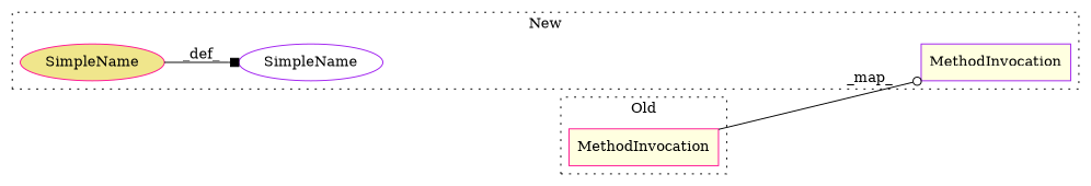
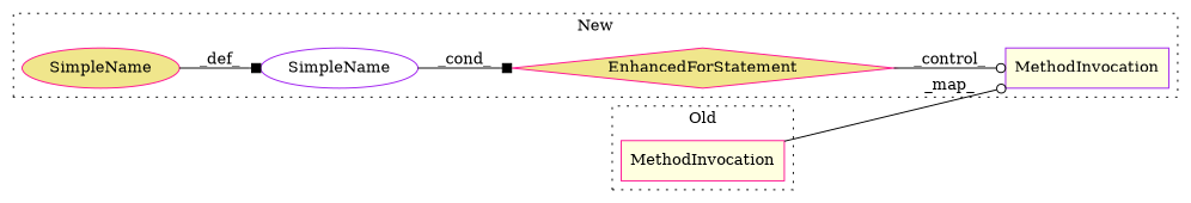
  digraph {
    rankdir=LR
    fontname="DejaVu Serif"
    node [a=32 l="8,1" shape=box style=filled fillcolor=lightyellow color=deeppink fontname="DejaVu Serif"]
    edge [arrowhead=box fontname="DejaVu Serif"]
    n1 [label=MethodInvocation s="2833,2885" color=purple]
    n2 [a=42 l=6 label=SimpleName s=2548 shape=ellipse fillcolor=white color=purple]
    n3 [a=42 label=SimpleName shape=ellipse fillcolor=khaki l=""]
+   n4 [a=70 l="53,3" label=EnhancedForStatement s="2491,2611" shape=diamond fillcolor=khaki]
    n5 [label=MethodInvocation s="2591,2643"]
    subgraph cluster_1 {
      label=New
      style=dotted
      n1
      n2
      n3
+     n4
    }
    subgraph cluster_2 {
      label=Old
      style=dotted
      n5
    }
+   n2 -> n4 [label=_cond_]
    n3 -> n2 [label=_def_]
+   n4 -> n1 [label=_control_ arrowhead=odot]
    n5 -> n1 [label=_map_ arrowhead=odot]
  }
